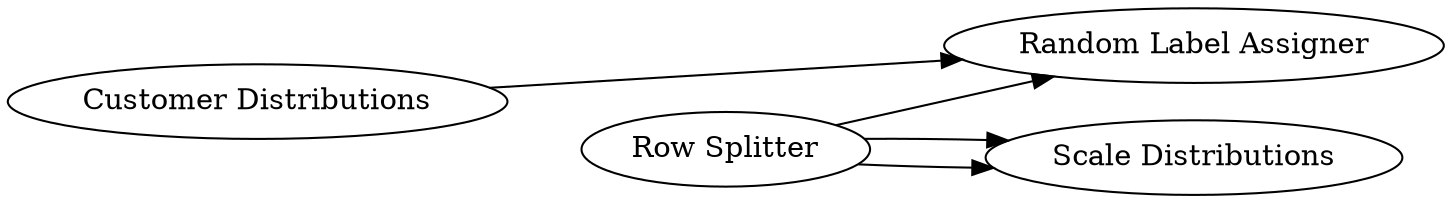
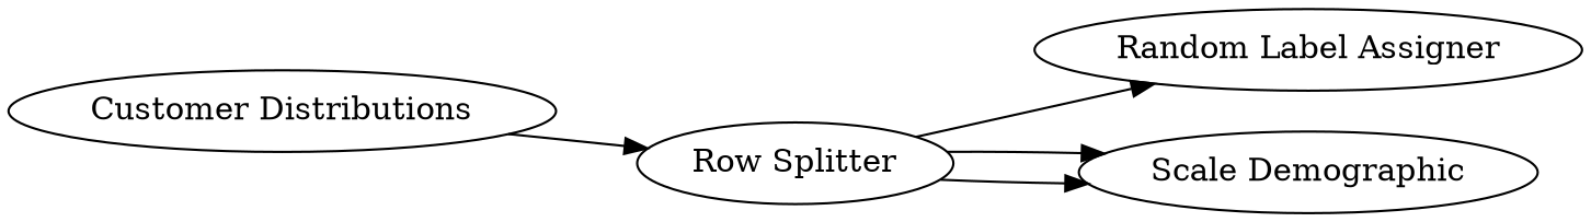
  digraph {
    rankdir=LR
    n1 [label="Customer Distributions"]
    n2 [label="Random Label Assigner"]
    n3 [label="Row Splitter"]
-   n4 [label="Scale Distributions"]
-   n1 -> n2
+   n4 [label="Scale Demographic"]
+   n1 -> n3
    n3 -> n2
    n3 -> n4
    n3 -> n4
  }
